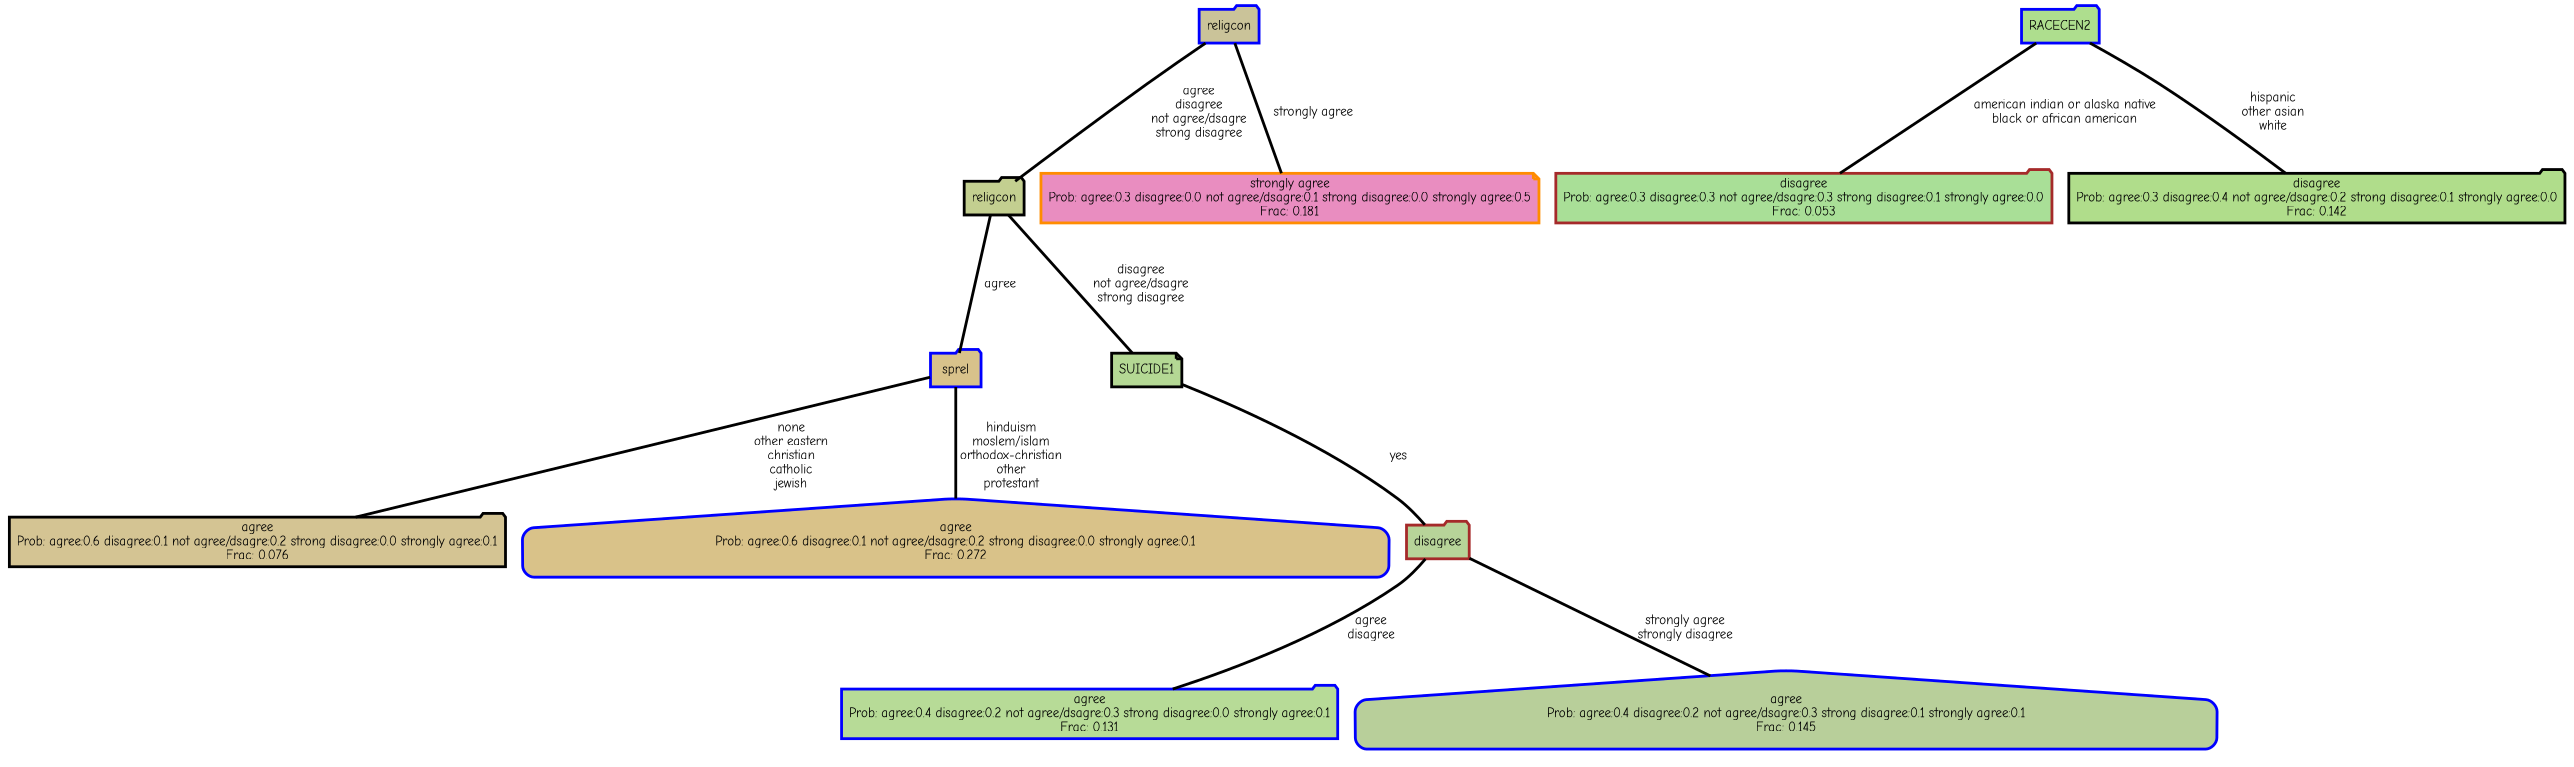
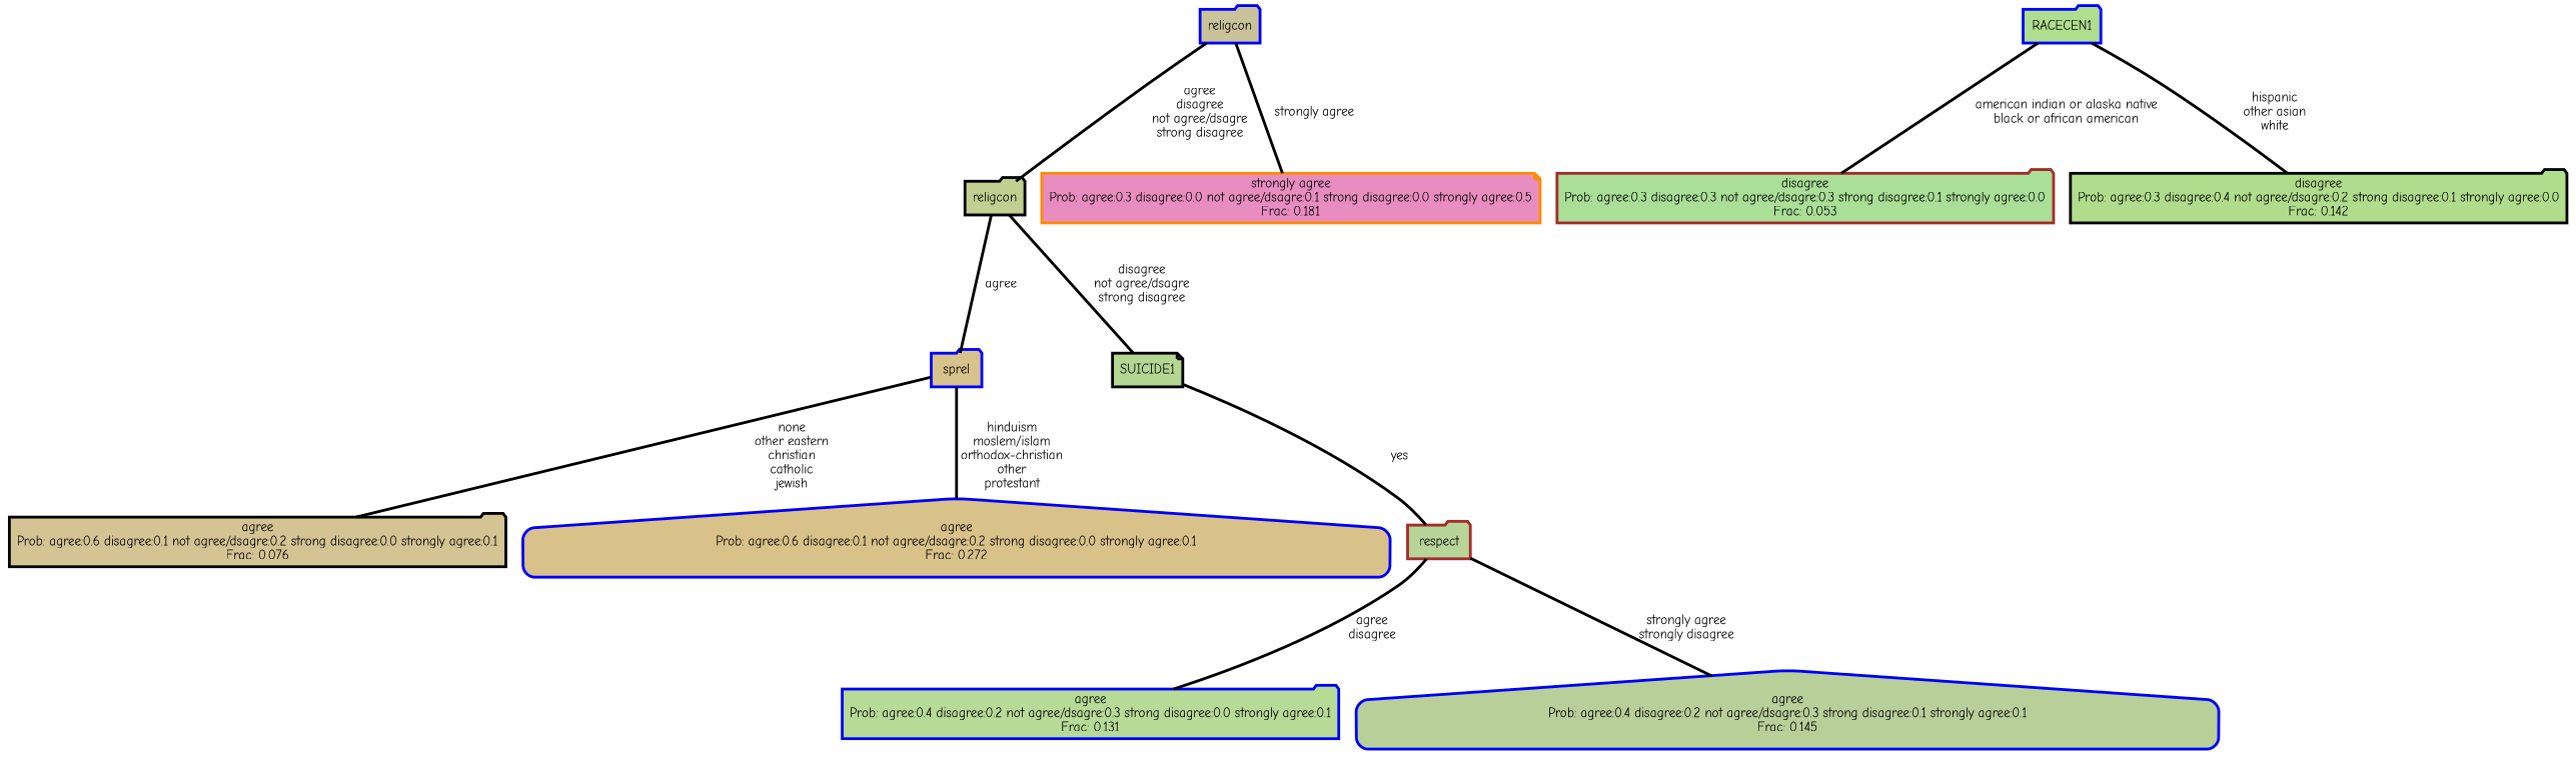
  graph {
    fontname="Comic Neue"
    ranksep="0 equally"
    splines=straight
    node [color=blue fontcolor=black fontname="Comic Neue" penwidth=3 shape=folder style="filled, rounded"]
    edge [color=black fontname="Comic Neue" penwidth=3]
    n1 [color=black fillcolor="#d4c493" label="agree\nProb: agree:0.6 disagree:0.1 not agree/dsagre:0.2 strong disagree:0.0 strongly agree:0.1\nFrac: 0.076"]
    n2 [fillcolor="#d8c28b" label=sprel]
    n3 [fillcolor="#d9c289" label="agree\nProb: agree:0.6 disagree:0.1 not agree/dsagre:0.2 strong disagree:0.0 strongly agree:0.1\nFrac: 0.272" shape=house]
    n4 [color=black fillcolor="#c3cf90" label=religcon]
    n5 [color=black fillcolor="#b4d894" label=SUICIDE1 shape=note]
-   n6 [color=brown fillcolor="#b7d499" label=disagree]
+   n6 [color=brown fillcolor="#b7d499" label=respect]
    n7 [color=brown fillcolor="#a9df97" label="disagree\nProb: agree:0.3 disagree:0.3 not agree/dsagre:0.3 strong disagree:0.1 strongly agree:0.0\nFrac: 0.053"]
-   n8 [fillcolor="#aede8e" label=RACECEN2]
+   n8 [fillcolor="#aede8e" label=RACECEN1]
    n9 [color=black fillcolor="#b0dd8b" label="disagree\nProb: agree:0.3 disagree:0.4 not agree/dsagre:0.2 strong disagree:0.1 strongly agree:0.0\nFrac: 0.142"]
    n10 [fillcolor="#b7db97" label="agree\nProb: agree:0.4 disagree:0.2 not agree/dsagre:0.3 strong disagree:0.0 strongly agree:0.1\nFrac: 0.131"]
    n11 [fillcolor="#b8cf9a" label="agree\nProb: agree:0.4 disagree:0.2 not agree/dsagre:0.3 strong disagree:0.1 strongly agree:0.1\nFrac: 0.145" shape=house]
    n12 [fillcolor="#cac399" label=religcon]
    n13 [color=darkorange fillcolor="#e98dc0" label="strongly agree\nProb: agree:0.3 disagree:0.0 not agree/dsagre:0.1 strong disagree:0.0 strongly agree:0.5\nFrac: 0.181" shape=note]
    subgraph sub_1 {
      rank=same
    }
    n2 -- n1 [label=" none\n other eastern\n christian\n catholic\n jewish"]
    n2 -- n3 [label=" hinduism\n moslem/islam\n orthodox-christian\n other\n protestant"]
    n4 -- n2 [label=" agree"]
    n4 -- n5 [label=" disagree\n not agree/dsagre\n strong disagree"]
    n5 -- n6 [label=" yes"]
    n6 -- n10 [label=" agree\n disagree"]
    n6 -- n11 [label=" strongly agree\n strongly disagree"]
    n8 -- n7 [label=" american indian or alaska native\n black or african american"]
    n8 -- n9 [label=" hispanic\n other asian\n white"]
    n12 -- n4 [label=" agree\n disagree\n not agree/dsagre\n strong disagree"]
    n12 -- n13 [label=" strongly agree"]
  }
